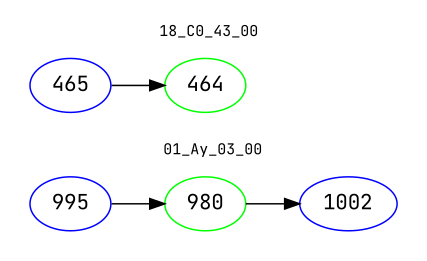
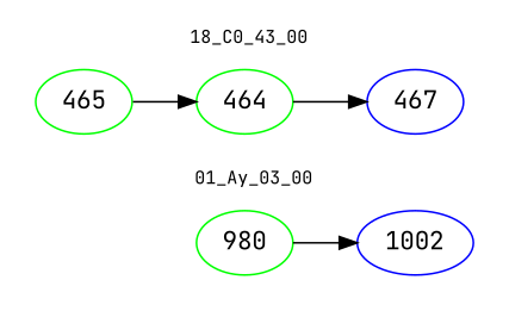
  digraph {
    fontname="JetBrains Mono"
    rankdir=LR
    node [color=blue fontname="JetBrains Mono"]
    edge [color=black fontname="JetBrains Mono"]
-   n1 [label=995]
    n2 [color=green label=980]
    n3 [label=1002]
-   n4 [label=465]
+   n4 [color=green label=465]
    n5 [color=green label=464]
+   n6 [label=467]
    subgraph cluster_1 {
      color=white
      fontsize=10
      label="01_Ay_03_00"
-     n1
      n2
      n3
    }
    subgraph cluster_2 {
      color=white
      fontsize=10
      label="18_C0_43_00"
      n4
      n5
+     n6
    }
-   n1 -> n2
    n2 -> n3
    n4 -> n5
+   n5 -> n6
  }
